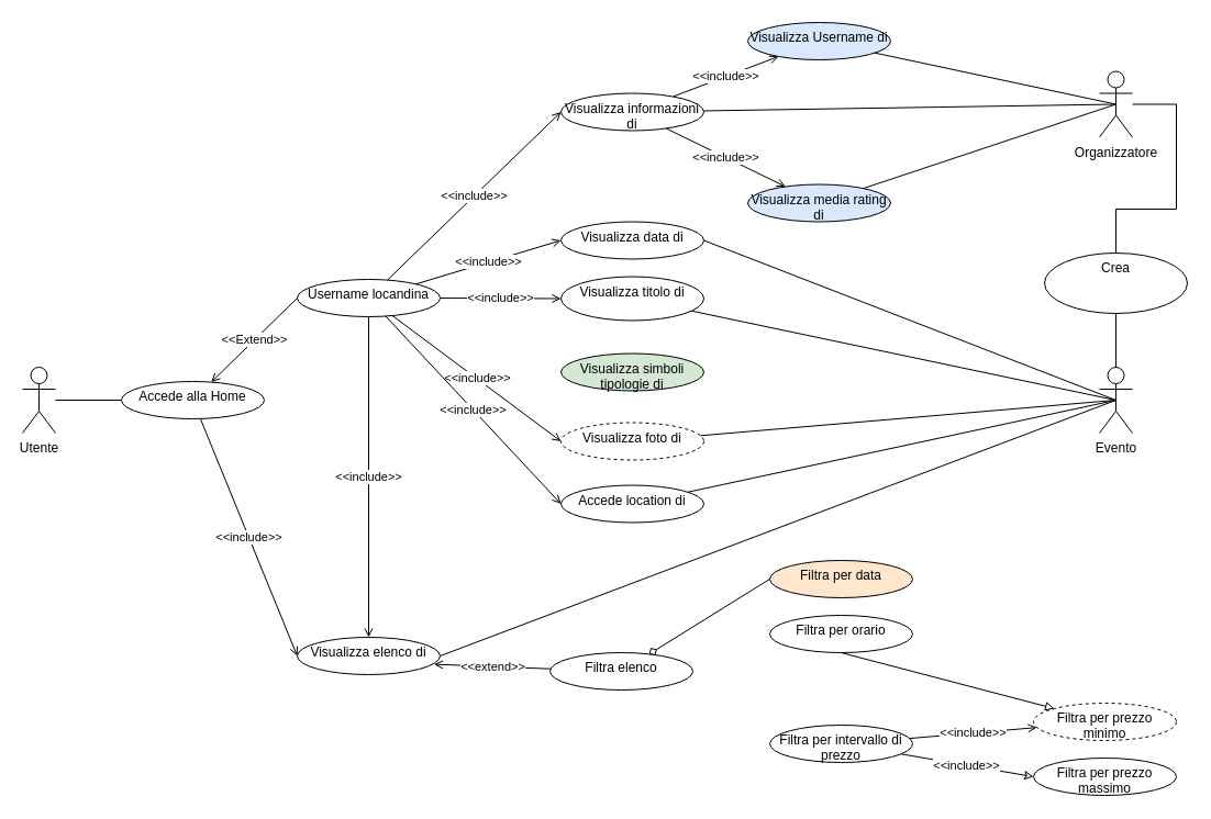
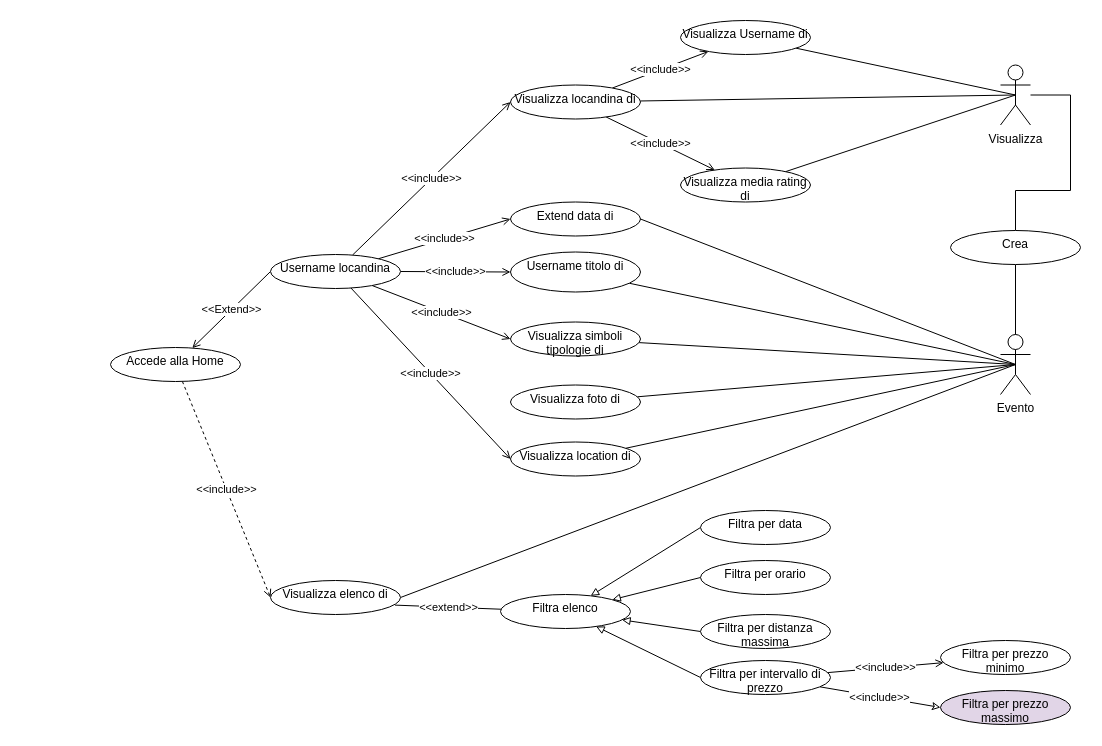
  <mxCell id="0" />
  <mxCell id="1" parent="0" />
- <mxCell id="2" value="" style="rounded=0;orthogonalLoop=1;jettySize=auto;html=1;endArrow=none;endFill=0;" parent="1" source="3" target="6" edge="1"><mxGeometry relative="1" as="geometry" /></mxCell>
- <mxCell id="3" value="Utente" style="shape=umlActor;verticalLabelPosition=bottom;verticalAlign=top;html=1;outlineConnect=0;" parent="1" vertex="1"><mxGeometry x="20" y="334" width="30" height="60" as="geometry" /></mxCell>
  <mxCell id="4" value="&amp;lt;&amp;lt;Extend&amp;gt;&amp;gt;" style="edgeStyle=none;rounded=0;orthogonalLoop=1;jettySize=auto;html=1;endArrow=open;endFill=0;exitX=0;exitY=0.5;exitDx=0;exitDy=0;" parent="1" source="13" target="6" edge="1"><mxGeometry relative="1" as="geometry" /></mxCell>
- <mxCell id="5" value="&amp;lt;&amp;lt;include&amp;gt;&amp;gt;" style="edgeStyle=none;rounded=0;orthogonalLoop=1;jettySize=auto;html=1;entryX=0;entryY=0.5;entryDx=0;entryDy=0;endArrow=open;endFill=0;" parent="1" source="6" target="20" edge="1"><mxGeometry relative="1" as="geometry" /></mxCell>
+ <mxCell id="5" value="&amp;lt;&amp;lt;include&amp;gt;&amp;gt;" style="edgeStyle=none;rounded=0;orthogonalLoop=1;jettySize=auto;html=1;entryX=0;entryY=0.5;entryDx=0;entryDy=0;endArrow=open;endFill=0;dashed=1;" parent="1" source="6" target="20" edge="1"><mxGeometry relative="1" as="geometry" /></mxCell>
  <mxCell id="6" value="Accede alla Home" style="ellipse;whiteSpace=wrap;html=1;verticalAlign=top;" parent="1" vertex="1"><mxGeometry x="110" y="347" width="130" height="34" as="geometry" /></mxCell>
  <mxCell id="7" value="&amp;lt;&amp;lt;include&amp;gt;&amp;gt;" style="edgeStyle=none;rounded=0;orthogonalLoop=1;jettySize=auto;html=1;endArrow=open;endFill=0;entryX=0;entryY=0.5;entryDx=0;entryDy=0;" parent="1" source="13" target="15" edge="1"><mxGeometry relative="1" as="geometry" /></mxCell>
- <mxCell id="8" value="&lt;meta charset=&quot;utf-8&quot;&gt;&lt;span style=&quot;color: rgb(0, 0, 0); font-family: Helvetica; font-size: 11px; font-style: normal; font-variant-ligatures: normal; font-variant-caps: normal; font-weight: 400; letter-spacing: normal; orphans: 2; text-align: center; text-indent: 0px; text-transform: none; widows: 2; word-spacing: 0px; -webkit-text-stroke-width: 0px; background-color: rgb(255, 255, 255); text-decoration-thickness: initial; text-decoration-style: initial; text-decoration-color: initial; float: none; display: inline !important;&quot;&gt;&amp;lt;&amp;lt;include&amp;gt;&amp;gt;&lt;/span&gt;" style="edgeStyle=none;rounded=0;orthogonalLoop=1;jettySize=auto;html=1;endArrow=open;endFill=0;" parent="1" source="13" target="20" edge="1"><mxGeometry relative="1" as="geometry" /></mxCell>
- <mxCell id="9" value="&lt;meta charset=&quot;utf-8&quot;&gt;&lt;span style=&quot;color: rgb(0, 0, 0); font-family: Helvetica; font-size: 11px; font-style: normal; font-variant-ligatures: normal; font-variant-caps: normal; font-weight: 400; letter-spacing: normal; orphans: 2; text-align: center; text-indent: 0px; text-transform: none; widows: 2; word-spacing: 0px; -webkit-text-stroke-width: 0px; background-color: rgb(255, 255, 255); text-decoration-thickness: initial; text-decoration-style: initial; text-decoration-color: initial; float: none; display: inline !important;&quot;&gt;&amp;lt;&amp;lt;include&amp;gt;&amp;gt;&lt;/span&gt;" style="edgeStyle=none;rounded=0;orthogonalLoop=1;jettySize=auto;html=1;entryX=0;entryY=0.5;entryDx=0;entryDy=0;endArrow=open;endFill=0;" parent="1" source="13" target="24" edge="1"><mxGeometry relative="1" as="geometry" /></mxCell>
+ <mxCell id="8" value="&lt;meta charset=&quot;utf-8&quot;&gt;&lt;span style=&quot;color: rgb(0, 0, 0); font-family: Helvetica; font-size: 11px; font-style: normal; font-variant-ligatures: normal; font-variant-caps: normal; font-weight: 400; letter-spacing: normal; orphans: 2; text-align: center; text-indent: 0px; text-transform: none; widows: 2; word-spacing: 0px; -webkit-text-stroke-width: 0px; background-color: rgb(255, 255, 255); text-decoration-thickness: initial; text-decoration-style: initial; text-decoration-color: initial; float: none; display: inline !important;&quot;&gt;&amp;lt;&amp;lt;include&amp;gt;&amp;gt;&lt;/span&gt;" style="edgeStyle=none;rounded=0;orthogonalLoop=1;jettySize=auto;html=1;entryX=0;entryY=0.5;entryDx=0;entryDy=0;endArrow=open;endFill=0;" parent="1" source="13" target="17" edge="1"><mxGeometry relative="1" as="geometry" /></mxCell>
  <mxCell id="10" value="&lt;meta charset=&quot;utf-8&quot;&gt;&lt;span style=&quot;color: rgb(0, 0, 0); font-family: Helvetica; font-size: 11px; font-style: normal; font-variant-ligatures: normal; font-variant-caps: normal; font-weight: 400; letter-spacing: normal; orphans: 2; text-align: center; text-indent: 0px; text-transform: none; widows: 2; word-spacing: 0px; -webkit-text-stroke-width: 0px; background-color: rgb(255, 255, 255); text-decoration-thickness: initial; text-decoration-style: initial; text-decoration-color: initial; float: none; display: inline !important;&quot;&gt;&amp;lt;&amp;lt;include&amp;gt;&amp;gt;&lt;/span&gt;" style="edgeStyle=none;rounded=0;orthogonalLoop=1;jettySize=auto;html=1;entryX=0;entryY=0.5;entryDx=0;entryDy=0;endArrow=open;endFill=0;" parent="1" source="13" target="26" edge="1"><mxGeometry relative="1" as="geometry" /></mxCell>
  <mxCell id="11" value="&lt;meta charset=&quot;utf-8&quot;&gt;&lt;span style=&quot;color: rgb(0, 0, 0); font-family: Helvetica; font-size: 11px; font-style: normal; font-variant-ligatures: normal; font-variant-caps: normal; font-weight: 400; letter-spacing: normal; orphans: 2; text-align: center; text-indent: 0px; text-transform: none; widows: 2; word-spacing: 0px; -webkit-text-stroke-width: 0px; background-color: rgb(255, 255, 255); text-decoration-thickness: initial; text-decoration-style: initial; text-decoration-color: initial; float: none; display: inline !important;&quot;&gt;&amp;lt;&amp;lt;include&amp;gt;&amp;gt;&lt;/span&gt;" style="edgeStyle=none;rounded=0;orthogonalLoop=1;jettySize=auto;html=1;entryX=0;entryY=0.5;entryDx=0;entryDy=0;endArrow=open;endFill=0;" parent="1" source="13" target="28" edge="1"><mxGeometry relative="1" as="geometry" /></mxCell>
  <mxCell id="12" value="&lt;meta charset=&quot;utf-8&quot;&gt;&lt;span style=&quot;color: rgb(0, 0, 0); font-family: Helvetica; font-size: 11px; font-style: normal; font-variant-ligatures: normal; font-variant-caps: normal; font-weight: 400; letter-spacing: normal; orphans: 2; text-align: center; text-indent: 0px; text-transform: none; widows: 2; word-spacing: 0px; -webkit-text-stroke-width: 0px; background-color: rgb(255, 255, 255); text-decoration-thickness: initial; text-decoration-style: initial; text-decoration-color: initial; float: none; display: inline !important;&quot;&gt;&amp;lt;&amp;lt;include&amp;gt;&amp;gt;&lt;/span&gt;" style="edgeStyle=none;rounded=0;orthogonalLoop=1;jettySize=auto;html=1;entryX=0;entryY=0.5;entryDx=0;entryDy=0;endArrow=open;endFill=0;" parent="1" source="13" target="32" edge="1"><mxGeometry relative="1" as="geometry" /></mxCell>
  <mxCell id="13" value="Username locandina" style="ellipse;whiteSpace=wrap;html=1;verticalAlign=top;" parent="1" vertex="1"><mxGeometry x="270" y="254" width="130" height="34" as="geometry" /></mxCell>
  <mxCell id="14" style="edgeStyle=none;rounded=0;orthogonalLoop=1;jettySize=auto;html=1;entryX=0.5;entryY=0.5;entryDx=0;entryDy=0;entryPerimeter=0;endArrow=none;endFill=0;" parent="1" source="15" target="50" edge="1"><mxGeometry relative="1" as="geometry" /></mxCell>
- <mxCell id="15" value="Visualizza titolo di" style="ellipse;whiteSpace=wrap;html=1;verticalAlign=top;" parent="1" vertex="1"><mxGeometry x="510" y="251.5" width="130" height="40" as="geometry" /></mxCell>
- <mxCell id="17" value="Visualizza simboli tipologie di" style="ellipse;whiteSpace=wrap;html=1;verticalAlign=top;fillColor=#d5e8d4;" parent="1" vertex="1"><mxGeometry x="510" y="321.5" width="130" height="34" as="geometry" /></mxCell>
- <mxCell id="18" value="&amp;lt;&amp;lt;extend&amp;gt;&amp;gt;" style="edgeStyle=none;rounded=0;orthogonalLoop=1;jettySize=auto;html=1;endArrow=open;endFill=0;entryX=0.958;entryY=0.724;entryDx=0;entryDy=0;entryPerimeter=0;" parent="1" source="41" target="20" edge="1"><mxGeometry relative="1" as="geometry" /></mxCell>
+ <mxCell id="15" value="Username titolo di" style="ellipse;whiteSpace=wrap;html=1;verticalAlign=top;" parent="1" vertex="1"><mxGeometry x="510" y="251.5" width="130" height="40" as="geometry" /></mxCell>
+ <mxCell id="16" style="edgeStyle=none;rounded=0;orthogonalLoop=1;jettySize=auto;html=1;entryX=0.5;entryY=0.5;entryDx=0;entryDy=0;entryPerimeter=0;endArrow=none;endFill=0;" parent="1" source="17" target="50" edge="1"><mxGeometry relative="1" as="geometry" /></mxCell>
+ <mxCell id="17" value="Visualizza simboli tipologie di" style="ellipse;whiteSpace=wrap;html=1;verticalAlign=top;" parent="1" vertex="1"><mxGeometry x="510" y="321.5" width="130" height="34" as="geometry" /></mxCell>
+ <mxCell id="18" value="&amp;lt;&amp;lt;extend&amp;gt;&amp;gt;" style="edgeStyle=none;rounded=0;orthogonalLoop=1;jettySize=auto;html=1;endArrow=none;endFill=0;entryX=0.958;entryY=0.724;entryDx=0;entryDy=0;entryPerimeter=0;" parent="1" source="41" target="20" edge="1"><mxGeometry relative="1" as="geometry" /></mxCell>
  <mxCell id="19" style="edgeStyle=none;rounded=0;orthogonalLoop=1;jettySize=auto;html=1;exitX=1;exitY=0.5;exitDx=0;exitDy=0;entryX=0.5;entryY=0.5;entryDx=0;entryDy=0;entryPerimeter=0;endArrow=none;endFill=0;" parent="1" source="20" target="50" edge="1"><mxGeometry relative="1" as="geometry" /></mxCell>
  <mxCell id="20" value="Visualizza elenco di" style="ellipse;whiteSpace=wrap;html=1;verticalAlign=top;" parent="1" vertex="1"><mxGeometry x="270" y="580" width="130" height="34" as="geometry" /></mxCell>
  <mxCell id="21" style="edgeStyle=orthogonalEdgeStyle;rounded=0;orthogonalLoop=1;jettySize=auto;html=1;entryX=0.5;entryY=0;entryDx=0;entryDy=0;endArrow=none;endFill=0;" parent="1" source="22" target="52" edge="1"><mxGeometry relative="1" as="geometry"><Array as="points"><mxPoint x="1070" y="95" /><mxPoint x="1070" y="190" /><mxPoint x="1015" y="190" /></Array></mxGeometry></mxCell>
- <mxCell id="22" value="Organizzatore" style="shape=umlActor;verticalLabelPosition=bottom;verticalAlign=top;html=1;outlineConnect=0;" parent="1" vertex="1"><mxGeometry x="1000" y="64.5" width="30" height="60" as="geometry" /></mxCell>
+ <mxCell id="22" value="Visualizza" style="shape=umlActor;verticalLabelPosition=bottom;verticalAlign=top;html=1;outlineConnect=0;" parent="1" vertex="1"><mxGeometry x="1000" y="64.5" width="30" height="60" as="geometry" /></mxCell>
  <mxCell id="23" style="edgeStyle=none;rounded=0;orthogonalLoop=1;jettySize=auto;html=1;endArrow=none;endFill=0;entryX=0.5;entryY=0.5;entryDx=0;entryDy=0;entryPerimeter=0;" parent="1" source="24" target="50" edge="1"><mxGeometry relative="1" as="geometry"><mxPoint x="910" y="380" as="targetPoint" /></mxGeometry></mxCell>
- <mxCell id="24" value="Visualizza foto di" style="ellipse;whiteSpace=wrap;html=1;verticalAlign=top;dashed=1;" parent="1" vertex="1"><mxGeometry x="510" y="384.5" width="130" height="34" as="geometry" /></mxCell>
+ <mxCell id="24" value="Visualizza foto di" style="ellipse;whiteSpace=wrap;html=1;verticalAlign=top;" parent="1" vertex="1"><mxGeometry x="510" y="384.5" width="130" height="34" as="geometry" /></mxCell>
  <mxCell id="25" style="edgeStyle=none;rounded=0;orthogonalLoop=1;jettySize=auto;html=1;endArrow=none;endFill=0;entryX=0.5;entryY=0.5;entryDx=0;entryDy=0;entryPerimeter=0;" parent="1" source="26" target="50" edge="1"><mxGeometry relative="1" as="geometry"><mxPoint x="920" y="400" as="targetPoint" /></mxGeometry></mxCell>
- <mxCell id="26" value="Accede location di" style="ellipse;whiteSpace=wrap;html=1;verticalAlign=top;" parent="1" vertex="1"><mxGeometry x="510" y="441.5" width="130" height="34" as="geometry" /></mxCell>
+ <mxCell id="26" value="Visualizza location di" style="ellipse;whiteSpace=wrap;html=1;verticalAlign=top;" parent="1" vertex="1"><mxGeometry x="510" y="441.5" width="130" height="34" as="geometry" /></mxCell>
  <mxCell id="27" style="edgeStyle=none;rounded=0;orthogonalLoop=1;jettySize=auto;html=1;exitX=1;exitY=0.5;exitDx=0;exitDy=0;entryX=0.5;entryY=0.5;entryDx=0;entryDy=0;entryPerimeter=0;endArrow=none;endFill=0;" parent="1" source="28" target="50" edge="1"><mxGeometry relative="1" as="geometry" /></mxCell>
- <mxCell id="28" value="Visualizza data di" style="ellipse;whiteSpace=wrap;html=1;verticalAlign=top;" parent="1" vertex="1"><mxGeometry x="510" y="201.5" width="130" height="34" as="geometry" /></mxCell>
+ <mxCell id="28" value="Extend data di" style="ellipse;whiteSpace=wrap;html=1;verticalAlign=top;" parent="1" vertex="1"><mxGeometry x="510" y="201.5" width="130" height="34" as="geometry" /></mxCell>
  <mxCell id="29" value="&lt;meta charset=&quot;utf-8&quot;&gt;&lt;span style=&quot;color: rgb(0, 0, 0); font-family: Helvetica; font-size: 11px; font-style: normal; font-variant-ligatures: normal; font-variant-caps: normal; font-weight: 400; letter-spacing: normal; orphans: 2; text-align: center; text-indent: 0px; text-transform: none; widows: 2; word-spacing: 0px; -webkit-text-stroke-width: 0px; background-color: rgb(255, 255, 255); text-decoration-thickness: initial; text-decoration-style: initial; text-decoration-color: initial; float: none; display: inline !important;&quot;&gt;&amp;lt;&amp;lt;include&amp;gt;&amp;gt;&lt;/span&gt;" style="edgeStyle=none;rounded=0;orthogonalLoop=1;jettySize=auto;html=1;endArrow=open;endFill=0;" parent="1" source="32" target="34" edge="1"><mxGeometry relative="1" as="geometry" /></mxCell>
  <mxCell id="30" value="&amp;lt;&amp;lt;include&amp;gt;&amp;gt;" style="edgeStyle=none;rounded=0;orthogonalLoop=1;jettySize=auto;html=1;endArrow=open;endFill=0;" parent="1" source="32" target="36" edge="1"><mxGeometry relative="1" as="geometry" /></mxCell>
  <mxCell id="31" style="edgeStyle=none;rounded=0;orthogonalLoop=1;jettySize=auto;html=1;entryX=0.5;entryY=0.5;entryDx=0;entryDy=0;entryPerimeter=0;endArrow=none;endFill=0;" parent="1" source="32" target="22" edge="1"><mxGeometry relative="1" as="geometry" /></mxCell>
- <mxCell id="32" value="Visualizza informazioni di" style="ellipse;whiteSpace=wrap;html=1;verticalAlign=top;" parent="1" vertex="1"><mxGeometry x="510" y="84.5" width="130" height="34" as="geometry" /></mxCell>
+ <mxCell id="32" value="Visualizza locandina di" style="ellipse;whiteSpace=wrap;html=1;verticalAlign=top;" parent="1" vertex="1"><mxGeometry x="510" y="84.5" width="130" height="34" as="geometry" /></mxCell>
  <mxCell id="33" style="edgeStyle=none;rounded=0;orthogonalLoop=1;jettySize=auto;html=1;entryX=0.5;entryY=0.5;entryDx=0;entryDy=0;entryPerimeter=0;endArrow=none;endFill=0;" parent="1" source="34" target="22" edge="1"><mxGeometry relative="1" as="geometry" /></mxCell>
- <mxCell id="34" value="Visualizza Username di" style="ellipse;whiteSpace=wrap;html=1;verticalAlign=top;fillColor=#dae8fc;" parent="1" vertex="1"><mxGeometry x="680" y="20" width="130" height="34" as="geometry" /></mxCell>
+ <mxCell id="34" value="Visualizza Username di" style="ellipse;whiteSpace=wrap;html=1;verticalAlign=top;" parent="1" vertex="1"><mxGeometry x="680" y="20" width="130" height="34" as="geometry" /></mxCell>
  <mxCell id="35" style="edgeStyle=none;rounded=0;orthogonalLoop=1;jettySize=auto;html=1;entryX=0.5;entryY=0.5;entryDx=0;entryDy=0;entryPerimeter=0;endArrow=none;endFill=0;" parent="1" source="36" target="22" edge="1"><mxGeometry relative="1" as="geometry" /></mxCell>
- <mxCell id="36" value="Visualizza media rating di" style="ellipse;whiteSpace=wrap;html=1;verticalAlign=top;fillColor=#dae8fc;" parent="1" vertex="1"><mxGeometry x="680" y="167.5" width="130" height="34" as="geometry" /></mxCell>
- <mxCell id="37" style="edgeStyle=none;rounded=0;orthogonalLoop=1;jettySize=auto;html=1;endArrow=diamond;endFill=0;exitX=0;exitY=0.5;exitDx=0;exitDy=0;" parent="1" source="42" target="41" edge="1"><mxGeometry relative="1" as="geometry" /></mxCell>
- <mxCell id="38" style="edgeStyle=none;rounded=0;orthogonalLoop=1;jettySize=auto;html=1;endArrow=block;endFill=0;exitX=0;exitY=0.5;exitDx=0;exitDy=0;" parent="1" source="43" target="48" edge="1"><mxGeometry relative="1" as="geometry" /></mxCell>
+ <mxCell id="36" value="Visualizza media rating di" style="ellipse;whiteSpace=wrap;html=1;verticalAlign=top;" parent="1" vertex="1"><mxGeometry x="680" y="167.5" width="130" height="34" as="geometry" /></mxCell>
+ <mxCell id="37" style="edgeStyle=none;rounded=0;orthogonalLoop=1;jettySize=auto;html=1;endArrow=block;endFill=0;exitX=0;exitY=0.5;exitDx=0;exitDy=0;" parent="1" source="42" target="41" edge="1"><mxGeometry relative="1" as="geometry" /></mxCell>
+ <mxCell id="38" style="edgeStyle=none;rounded=0;orthogonalLoop=1;jettySize=auto;html=1;endArrow=block;endFill=0;exitX=0;exitY=0.5;exitDx=0;exitDy=0;" parent="1" source="43" target="41" edge="1"><mxGeometry relative="1" as="geometry" /></mxCell>
+ <mxCell id="39" style="edgeStyle=none;rounded=0;orthogonalLoop=1;jettySize=auto;html=1;endArrow=block;endFill=0;exitX=0;exitY=0.5;exitDx=0;exitDy=0;" parent="1" source="44" target="41" edge="1"><mxGeometry relative="1" as="geometry" /></mxCell>
+ <mxCell id="40" style="edgeStyle=none;rounded=0;orthogonalLoop=1;jettySize=auto;html=1;endArrow=block;endFill=0;exitX=0;exitY=0.5;exitDx=0;exitDy=0;" parent="1" source="47" target="41" edge="1"><mxGeometry relative="1" as="geometry" /></mxCell>
  <mxCell id="41" value="Filtra elenco" style="ellipse;whiteSpace=wrap;html=1;verticalAlign=top;" parent="1" vertex="1"><mxGeometry x="500" y="594" width="130" height="34" as="geometry" /></mxCell>
- <mxCell id="42" value="Filtra per data" style="ellipse;whiteSpace=wrap;html=1;verticalAlign=top;fillColor=#ffe6cc;" parent="1" vertex="1"><mxGeometry x="700" y="510" width="130" height="34" as="geometry" /></mxCell>
+ <mxCell id="42" value="Filtra per data" style="ellipse;whiteSpace=wrap;html=1;verticalAlign=top;" parent="1" vertex="1"><mxGeometry x="700" y="510" width="130" height="34" as="geometry" /></mxCell>
  <mxCell id="43" value="Filtra per orario" style="ellipse;whiteSpace=wrap;html=1;verticalAlign=top;" parent="1" vertex="1"><mxGeometry x="700" y="560" width="130" height="34" as="geometry" /></mxCell>
+ <mxCell id="44" value="Filtra per distanza massima" style="ellipse;whiteSpace=wrap;html=1;verticalAlign=top;" parent="1" vertex="1"><mxGeometry x="700" y="614" width="130" height="34" as="geometry" /></mxCell>
  <mxCell id="45" value="&amp;lt;&amp;lt;include&amp;gt;&amp;gt;" style="edgeStyle=none;rounded=0;orthogonalLoop=1;jettySize=auto;html=1;endArrow=open;endFill=0;" parent="1" source="47" target="48" edge="1"><mxGeometry relative="1" as="geometry" /></mxCell>
  <mxCell id="46" value="&lt;meta charset=&quot;utf-8&quot;&gt;&lt;span style=&quot;color: rgb(0, 0, 0); font-family: Helvetica; font-size: 11px; font-style: normal; font-variant-ligatures: normal; font-variant-caps: normal; font-weight: 400; letter-spacing: normal; orphans: 2; text-align: center; text-indent: 0px; text-transform: none; widows: 2; word-spacing: 0px; -webkit-text-stroke-width: 0px; background-color: rgb(255, 255, 255); text-decoration-thickness: initial; text-decoration-style: initial; text-decoration-color: initial; float: none; display: inline !important;&quot;&gt;&amp;lt;&amp;lt;include&amp;gt;&amp;gt;&lt;/span&gt;" style="edgeStyle=none;rounded=0;orthogonalLoop=1;jettySize=auto;html=1;entryX=0;entryY=0.5;entryDx=0;entryDy=0;endArrow=classic;endFill=0;" parent="1" source="47" target="49" edge="1"><mxGeometry relative="1" as="geometry" /></mxCell>
  <mxCell id="47" value="Filtra per intervallo di prezzo" style="ellipse;whiteSpace=wrap;html=1;verticalAlign=top;" parent="1" vertex="1"><mxGeometry x="700" y="660" width="130" height="34" as="geometry" /></mxCell>
- <mxCell id="48" value="Filtra per prezzo minimo" style="ellipse;whiteSpace=wrap;html=1;verticalAlign=top;dashed=1;" parent="1" vertex="1"><mxGeometry x="940" y="640" width="130" height="34" as="geometry" /></mxCell>
- <mxCell id="49" value="Filtra per prezzo massimo" style="ellipse;whiteSpace=wrap;html=1;verticalAlign=top;" parent="1" vertex="1"><mxGeometry x="940" y="690" width="130" height="34" as="geometry" /></mxCell>
+ <mxCell id="48" value="Filtra per prezzo minimo" style="ellipse;whiteSpace=wrap;html=1;verticalAlign=top;" parent="1" vertex="1"><mxGeometry x="940" y="640" width="130" height="34" as="geometry" /></mxCell>
+ <mxCell id="49" value="Filtra per prezzo massimo" style="ellipse;whiteSpace=wrap;html=1;verticalAlign=top;fillColor=#e1d5e7;" parent="1" vertex="1"><mxGeometry x="940" y="690" width="130" height="34" as="geometry" /></mxCell>
  <mxCell id="50" value="Evento" style="shape=umlActor;verticalLabelPosition=bottom;verticalAlign=top;html=1;outlineConnect=0;" parent="1" vertex="1"><mxGeometry x="1000" y="334" width="30" height="60" as="geometry" /></mxCell>
  <mxCell id="51" style="edgeStyle=none;rounded=0;orthogonalLoop=1;jettySize=auto;html=1;exitX=0.5;exitY=1;exitDx=0;exitDy=0;entryX=0.5;entryY=0;entryDx=0;entryDy=0;entryPerimeter=0;endArrow=none;endFill=0;" parent="1" source="52" target="50" edge="1"><mxGeometry relative="1" as="geometry" /></mxCell>
- <mxCell id="52" value="Crea" style="ellipse;whiteSpace=wrap;html=1;verticalAlign=top;" parent="1" vertex="1"><mxGeometry x="950" y="230" width="130" height="55" as="geometry" /></mxCell>
+ <mxCell id="52" value="Crea" style="ellipse;whiteSpace=wrap;html=1;verticalAlign=top;" parent="1" vertex="1"><mxGeometry x="950" y="230" width="130" height="34" as="geometry" /></mxCell>
